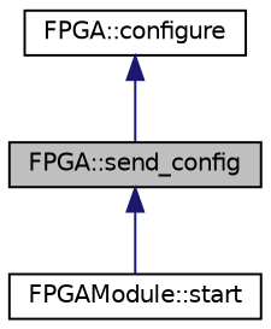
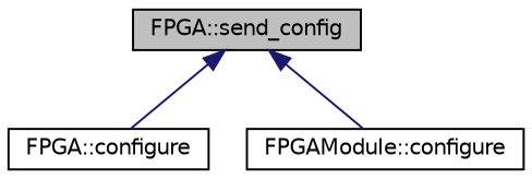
  digraph {
    rankdir=TB
    node [color=black fillcolor=white fontname=Helvetica fontsize=10 shape=record style=filled]
    edge [color=midnightblue dir=back fontname=Helvetica fontsize=10 labelfontname=Helvetica labelfontsize=10 style=solid]
    n1 [fillcolor=grey75 fontcolor=black height=0.2 label="FPGA::send_config" width=0.4]
    n2 [height=0.2 label="FPGA::configure" width=0.4]
-   n3 [height=0.2 label="FPGAModule::start" width=0.4]
-   n2 -> n1
+   n3 [height=0.2 label="FPGAModule::configure" width=0.4]
+   n1 -> n2
    n1 -> n3
  }
